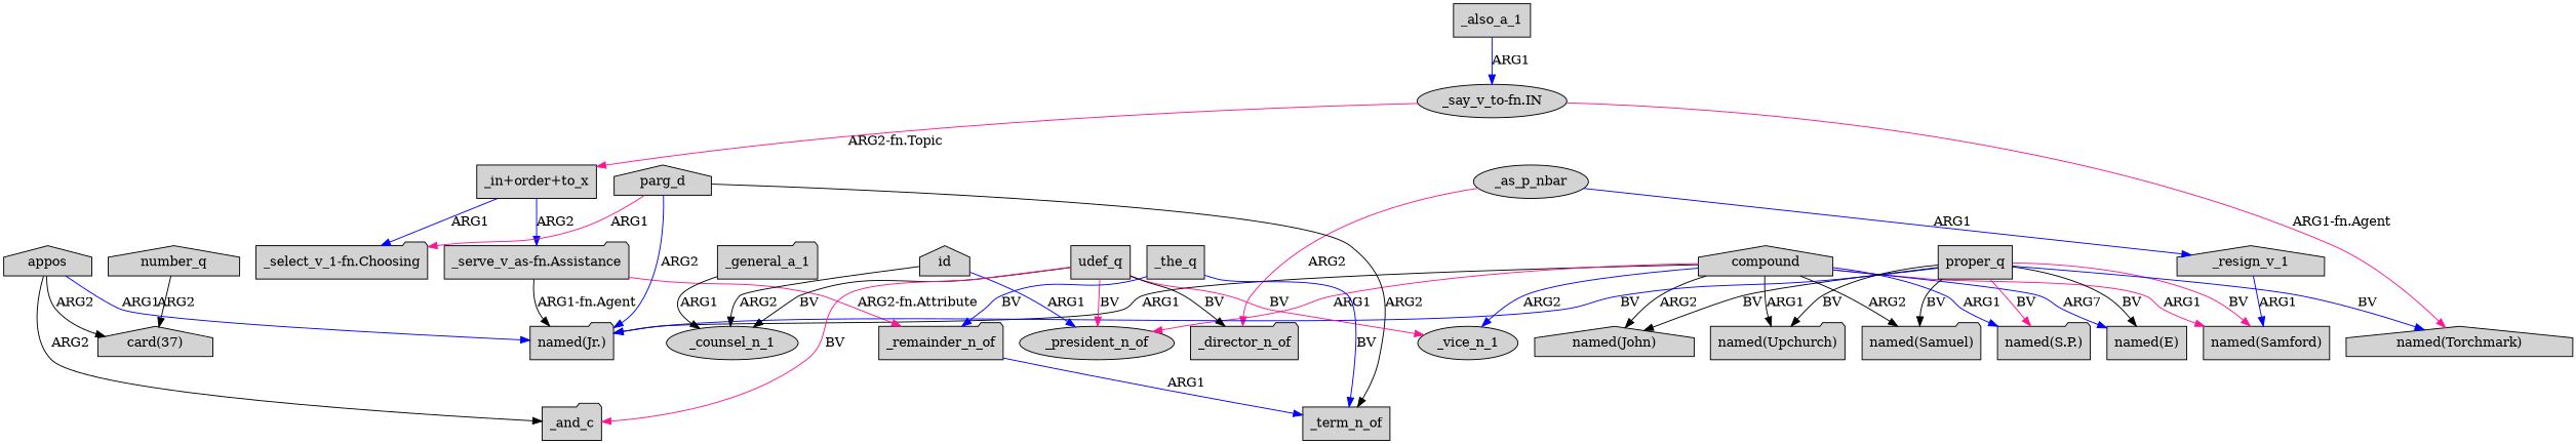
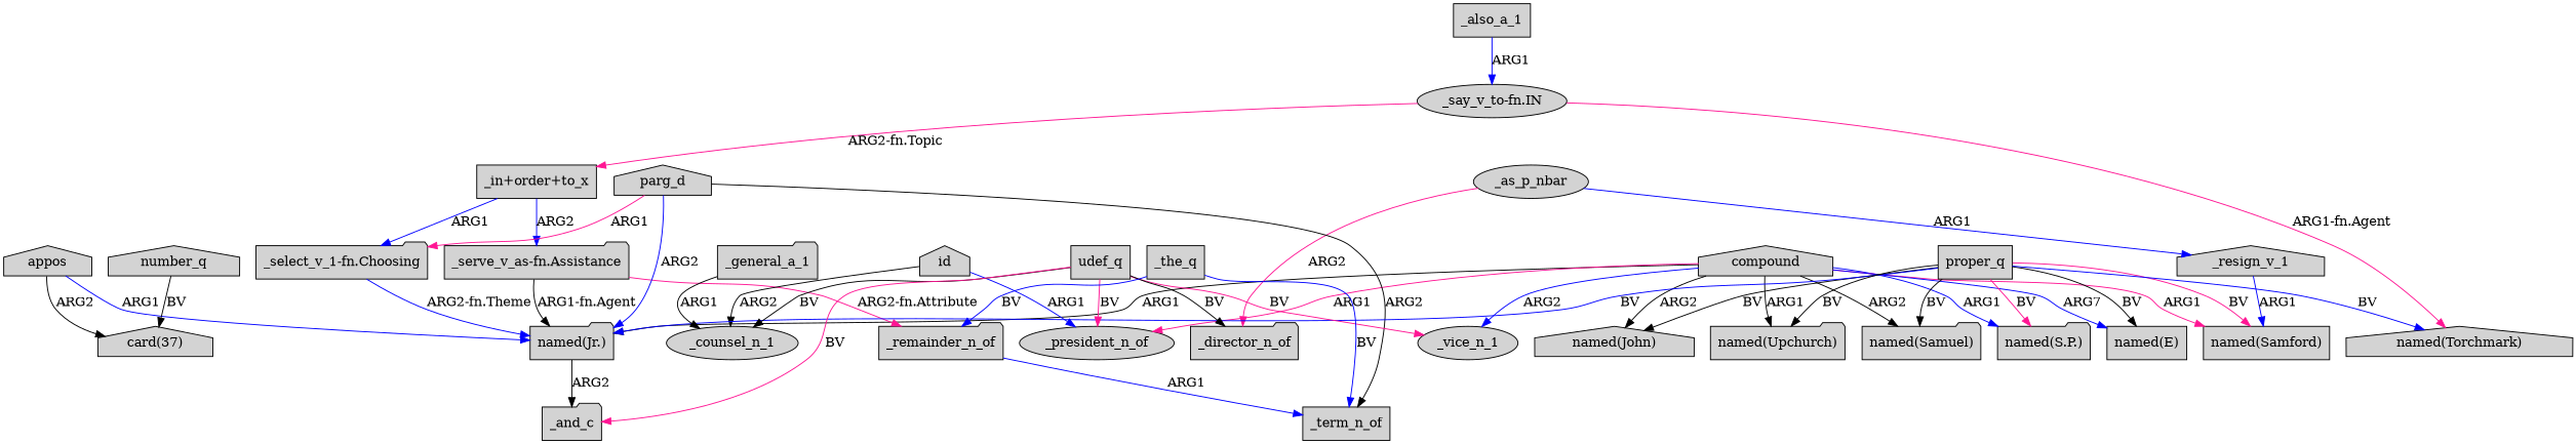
  digraph {
    node [shape=folder style=filled]
    edge [color=black]
    compound [shape=house]
    "named(John)" [shape=house]
    _vice_n_1 [shape=ellipse]
    "named(Jr.)"
    "named(Upchurch)"
    _president_n_of [shape=ellipse]
    "named(S.P.)"
    "named(Samford)" [shape=box]
    "named(E)" [shape=box]
    "named(Samuel)"
    _as_p_nbar [shape=ellipse]
    _director_n_of
    _resign_v_1 [shape=house]
    "_say_v_to-fn.IN" [shape=ellipse]
    "named(Torchmark)" [shape=house]
    "_in+order+to_x" [shape=box]
    "_select_v_1-fn.Choosing"
    "_serve_v_as-fn.Assistance"
    _also_a_1 [shape=box]
    id [shape=house]
    _counsel_n_1 [shape=ellipse]
    appos [shape=house]
    "card(37)" [shape=house]
    _and_c
    _term_n_of [shape=box]
    _remainder_n_of
    parg_d [shape=house]
    proper_q [shape=box]
    number_q [shape=house]
    udef_q [shape=box]
    _the_q [shape=box]
    _general_a_1
    compound -> "named(John)" [label=ARG2]
    compound -> _vice_n_1 [color=blue label=ARG2]
    compound -> "named(Jr.)" [label=ARG1]
    compound -> "named(Upchurch)" [label=ARG1]
    compound -> _president_n_of [color=deeppink label=ARG1]
    compound -> "named(S.P.)" [color=blue label=ARG1]
    compound -> "named(Samford)" [color=deeppink label=ARG1]
    compound -> "named(E)" [color=blue label=ARG7]
    compound -> "named(Samuel)" [label=ARG2]
    _as_p_nbar -> _director_n_of [color=deeppink label=ARG2]
    _as_p_nbar -> _resign_v_1 [color=blue label=ARG1]
    _resign_v_1 -> "named(Samford)" [color=blue label=ARG1]
    "_say_v_to-fn.IN" -> "named(Torchmark)" [color=deeppink label="ARG1-fn.Agent"]
    "_say_v_to-fn.IN" -> "_in+order+to_x" [color=deeppink label="ARG2-fn.Topic"]
    "_in+order+to_x" -> "_select_v_1-fn.Choosing" [color=blue label=ARG1]
    "_in+order+to_x" -> "_serve_v_as-fn.Assistance" [color=blue label=ARG2]
+   "_select_v_1-fn.Choosing" -> "named(Jr.)" [color=blue label="ARG2-fn.Theme"]
    "_serve_v_as-fn.Assistance" -> "named(Jr.)" [label="ARG1-fn.Agent"]
    "_serve_v_as-fn.Assistance" -> _remainder_n_of [color=deeppink label="ARG2-fn.Attribute"]
    _also_a_1 -> "_say_v_to-fn.IN" [color=blue label=ARG1]
    id -> _president_n_of [color=blue label=ARG1]
    id -> _counsel_n_1 [label=ARG2]
    appos -> "named(Jr.)" [color=blue label=ARG1]
    appos -> "card(37)" [label=ARG2]
-   appos -> _and_c [label=ARG2]
+   "named(Jr.)" -> _and_c [label=ARG2]
    _remainder_n_of -> _term_n_of [color=blue label=ARG1]
    parg_d -> "named(Jr.)" [color=blue label=ARG2]
    parg_d -> "_select_v_1-fn.Choosing" [color=deeppink label=ARG1]
    parg_d -> _term_n_of [label=ARG2]
    proper_q -> "named(John)" [label=BV]
    proper_q -> "named(Jr.)" [color=blue label=BV]
    proper_q -> "named(Upchurch)" [label=BV]
    proper_q -> "named(S.P.)" [color=deeppink label=BV]
    proper_q -> "named(Samford)" [color=deeppink label=BV]
    proper_q -> "named(E)" [label=BV]
    proper_q -> "named(Samuel)" [label=BV]
    proper_q -> "named(Torchmark)" [color=blue label=BV]
-   number_q -> "card(37)" [label=ARG2]
+   number_q -> "card(37)" [label=BV]
    udef_q -> _vice_n_1 [color=deeppink label=BV]
    udef_q -> _president_n_of [color=deeppink label=BV]
    udef_q -> _director_n_of [label=BV]
    udef_q -> _counsel_n_1 [label=BV]
    udef_q -> _and_c [color=deeppink label=BV]
    _the_q -> _term_n_of [color=blue label=BV]
    _the_q -> _remainder_n_of [color=blue label=BV]
    _general_a_1 -> _counsel_n_1 [label=ARG1]
  }
